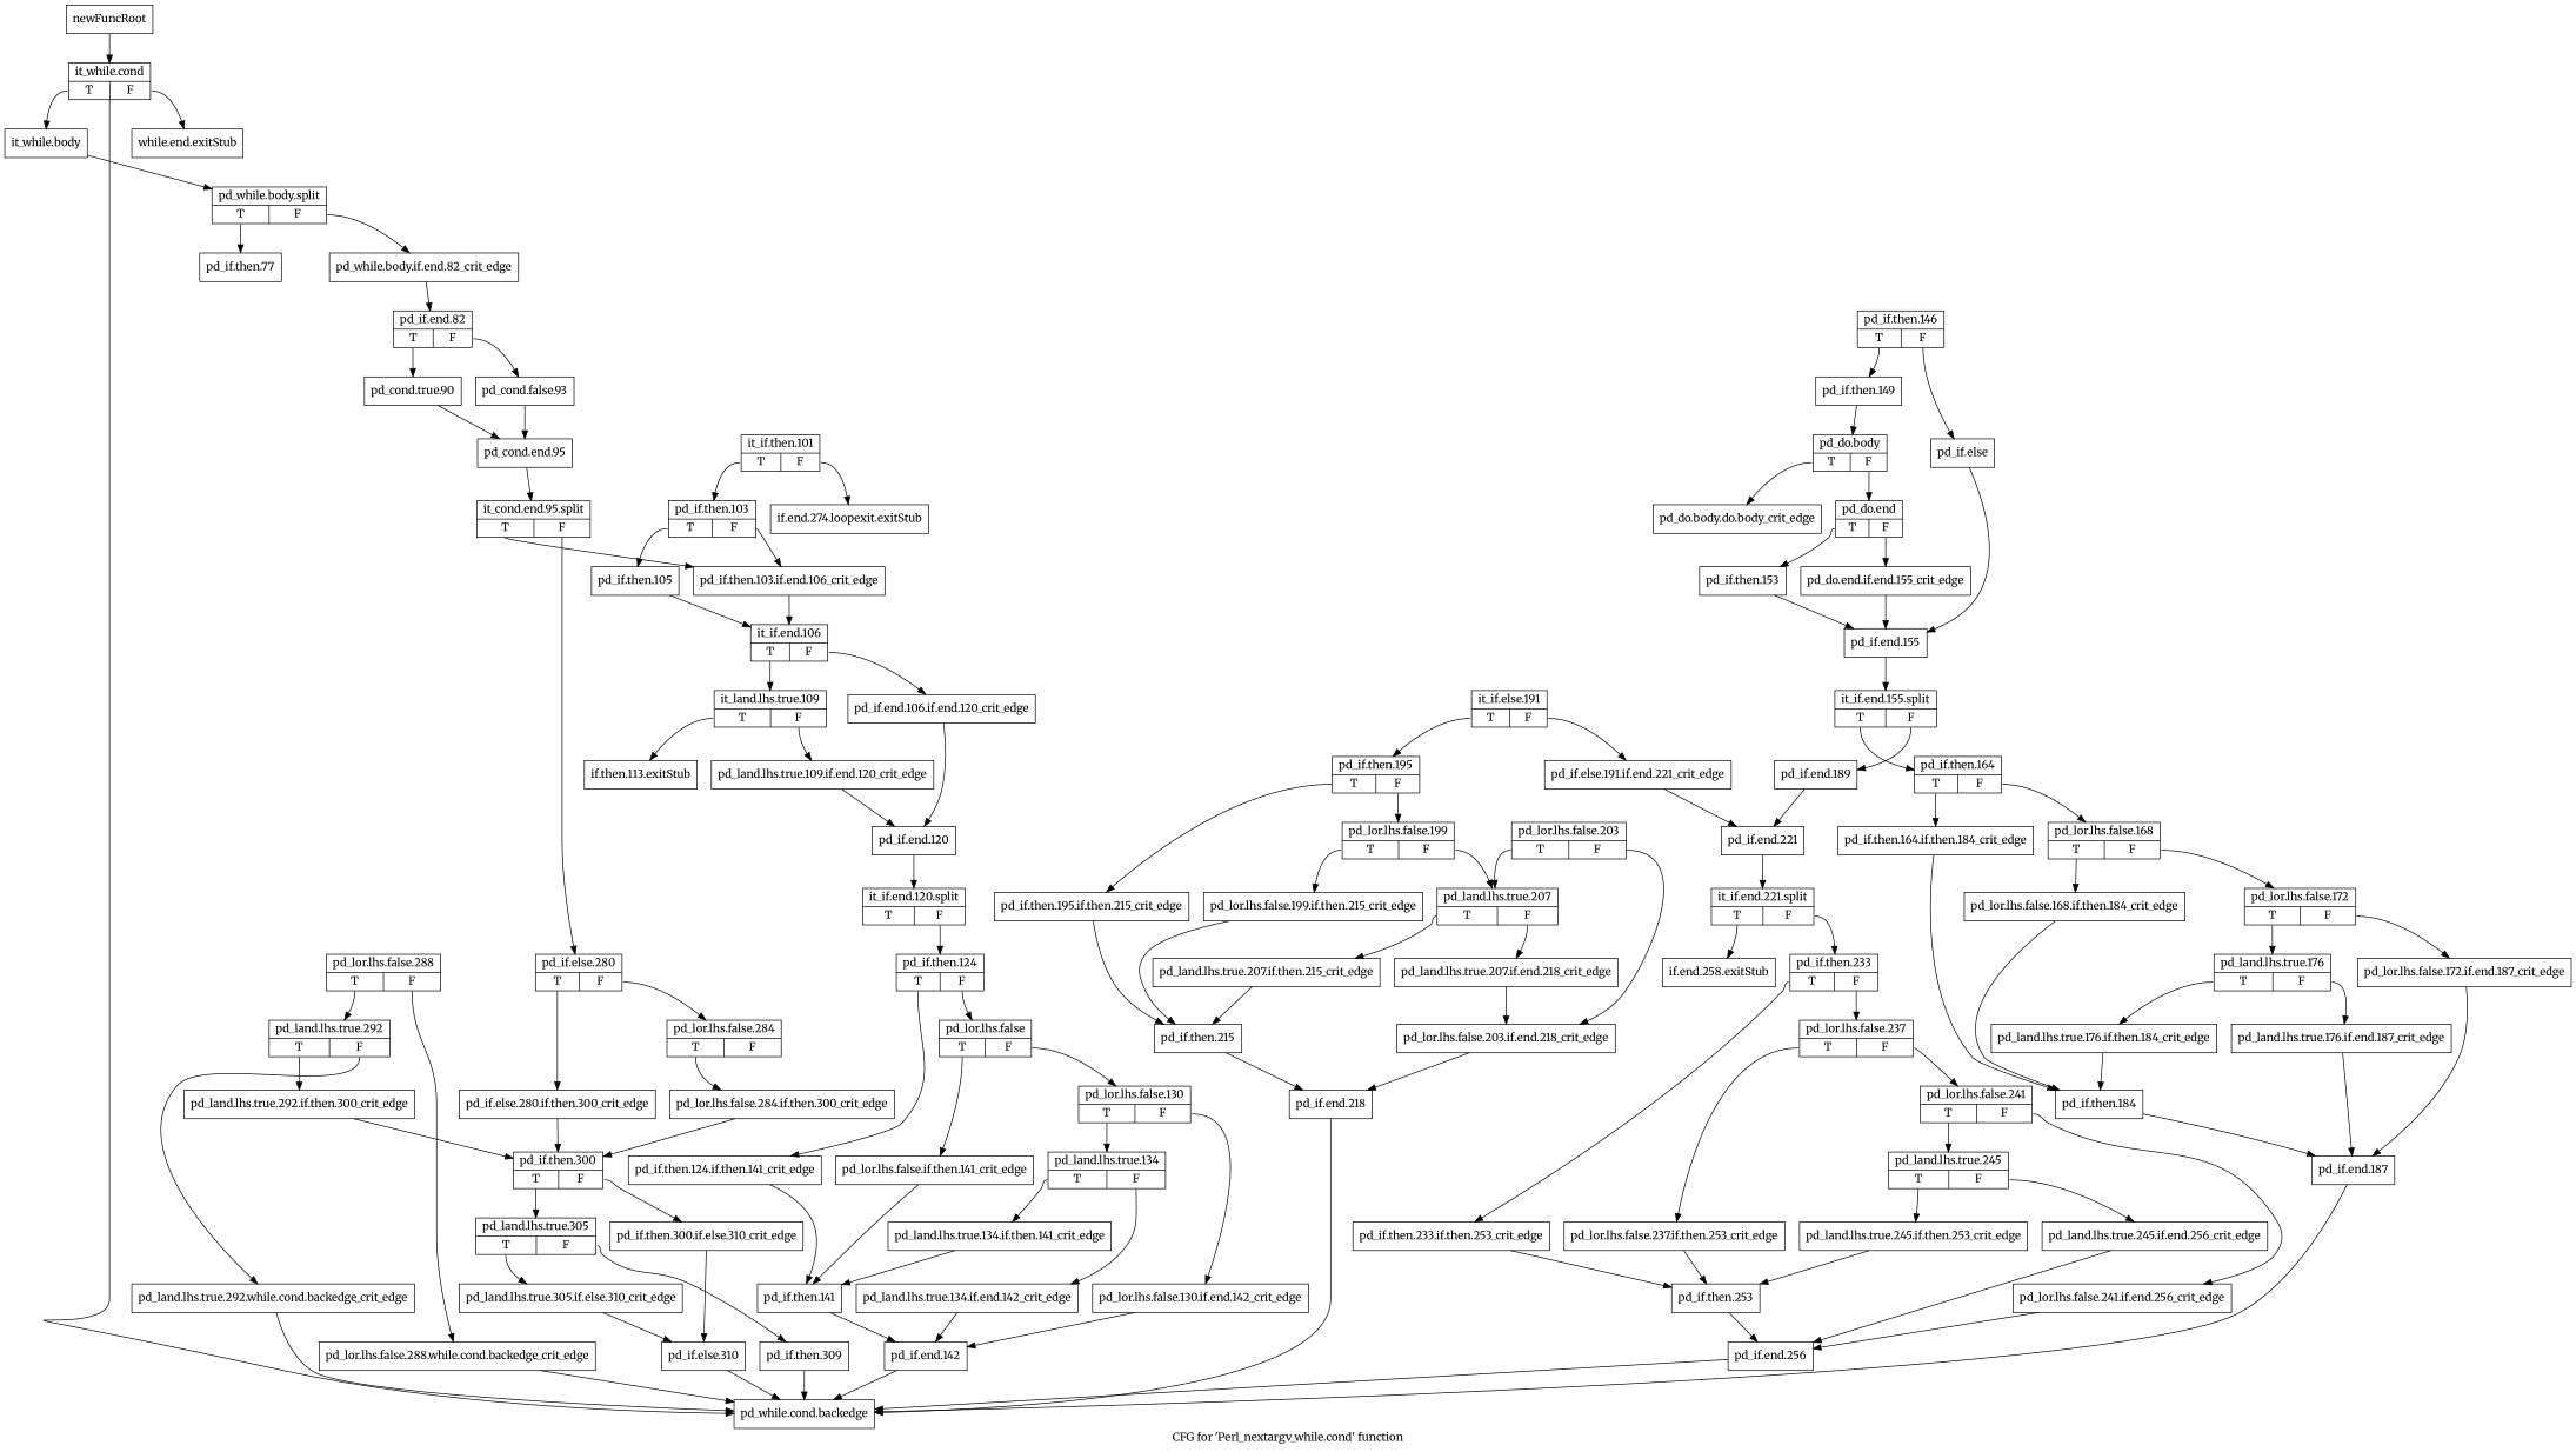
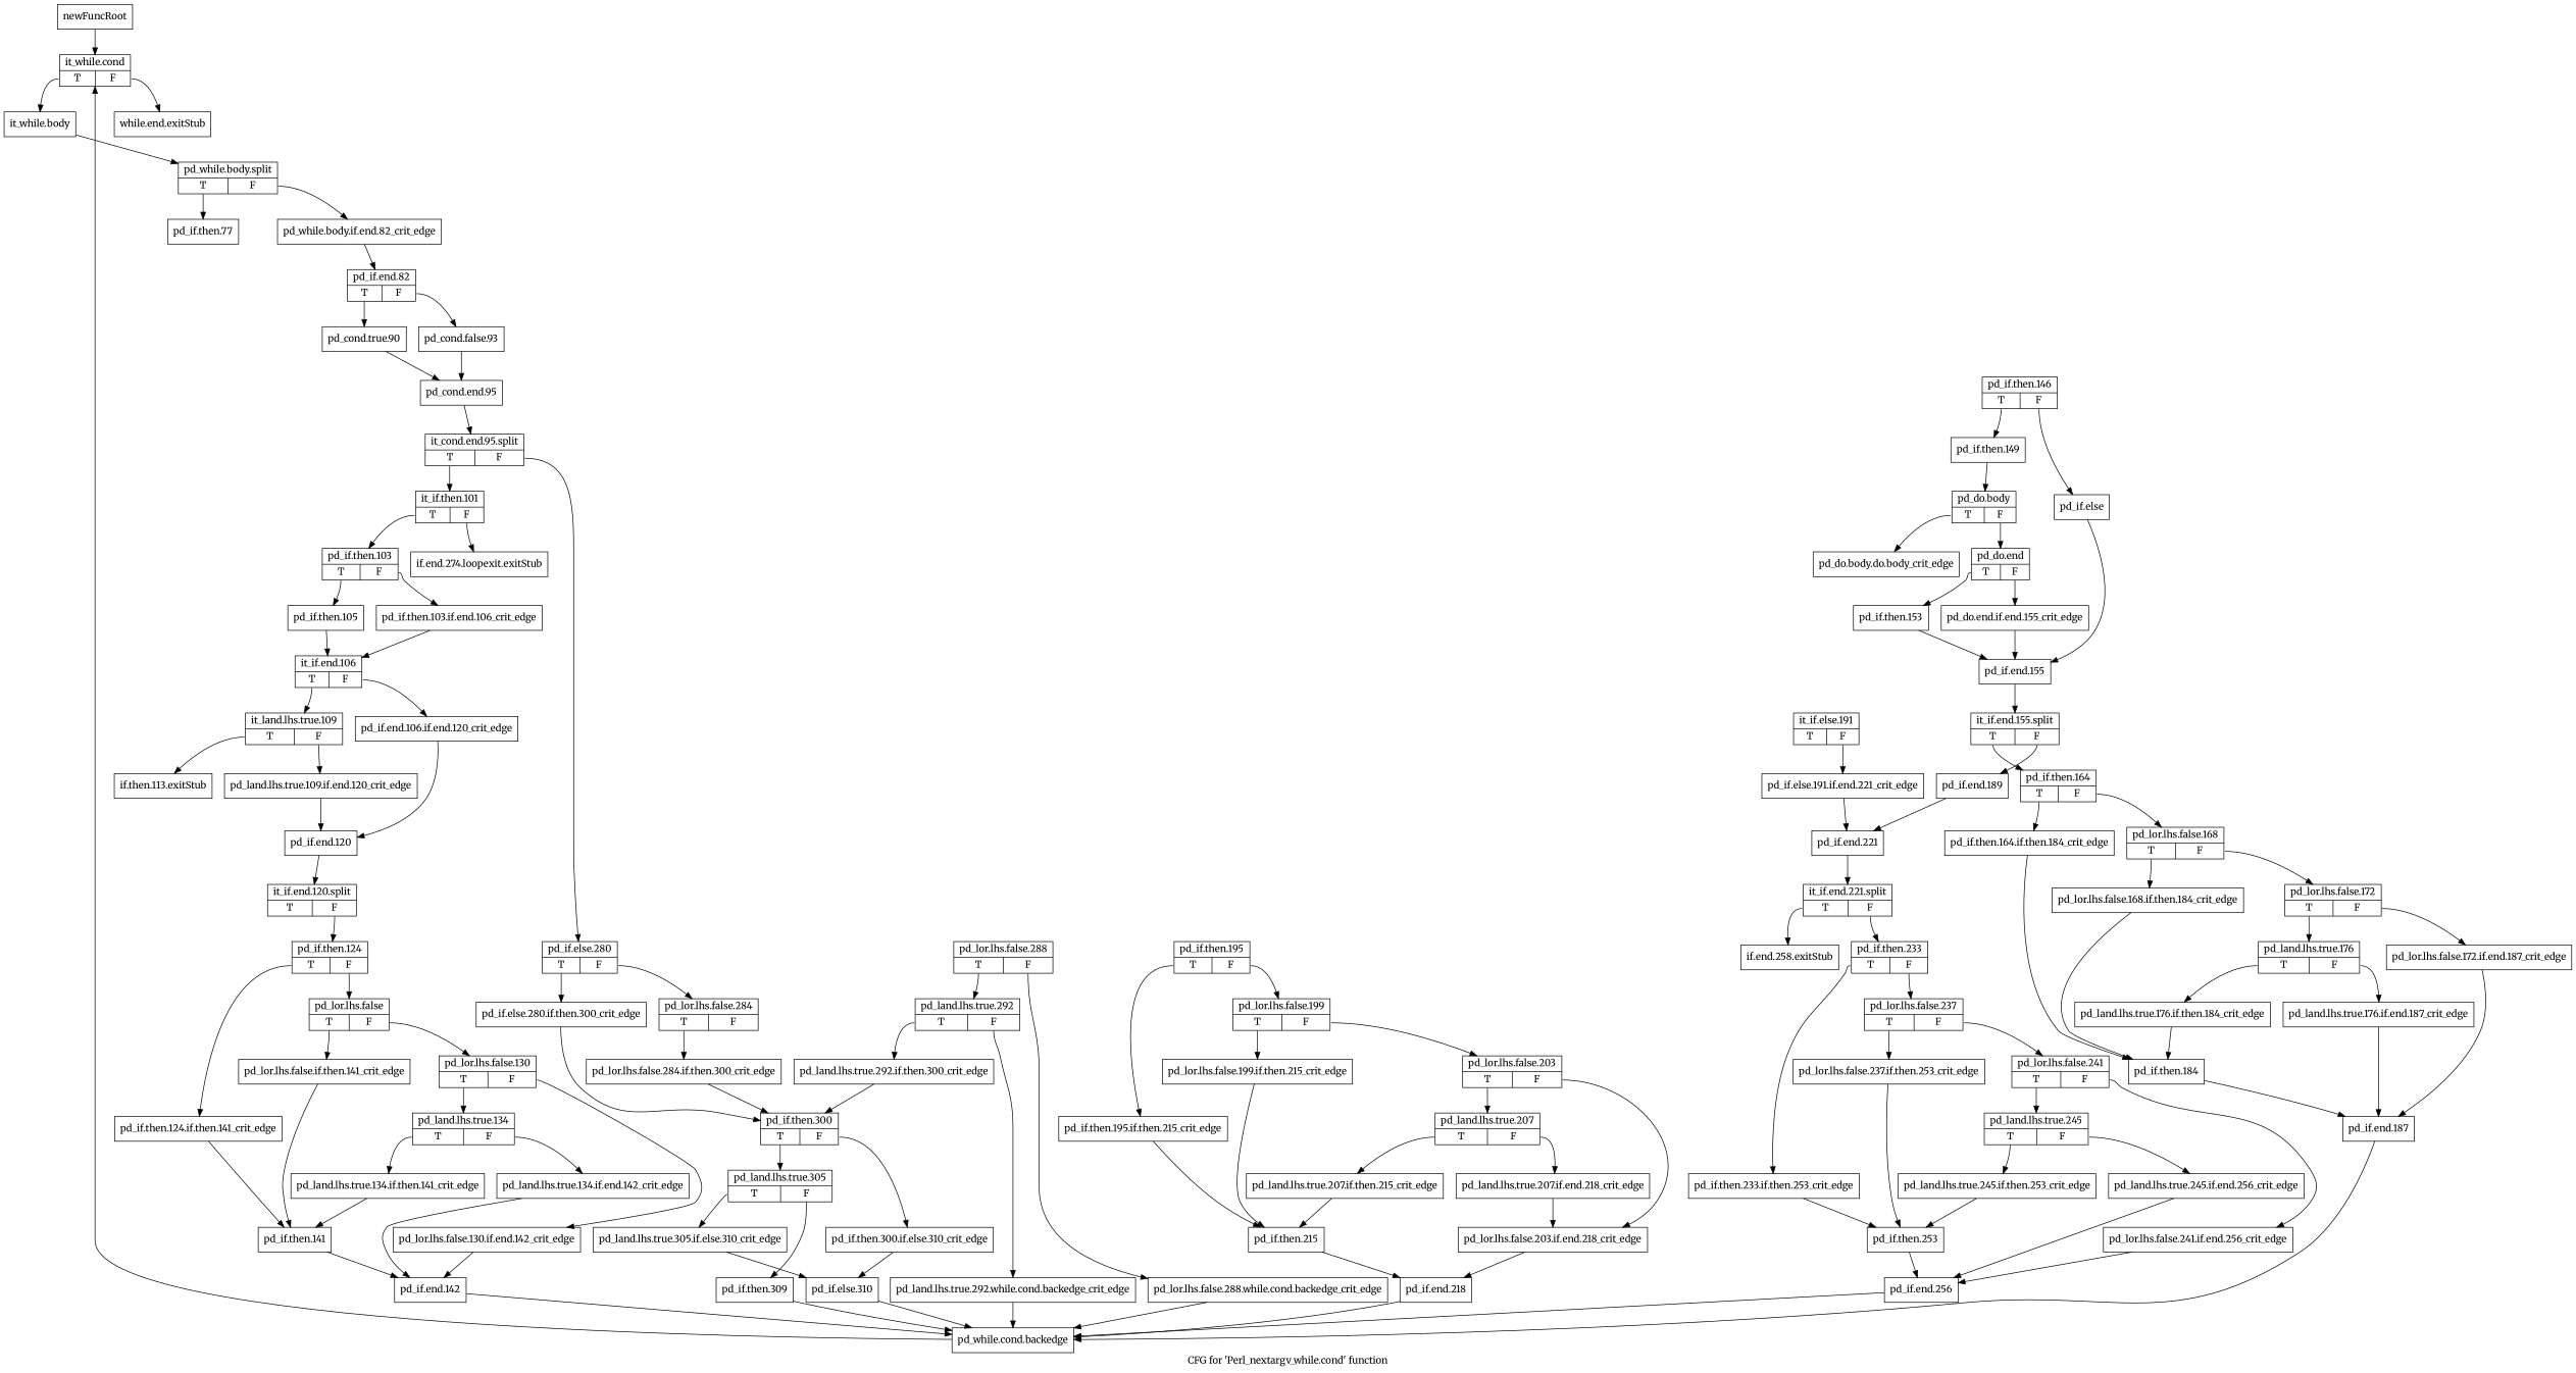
  digraph {
    fontname=Merriweather
    label="CFG for 'Perl_nextargv_while.cond' function"
    node [fontname=Merriweather shape=record]
    edge [fontname=Merriweather]
    n1 [label="{newFuncRoot}"]
    n2 [label="{it_while.cond|{<s0>T|<s1>F}}"]
    n3 [label="{while.end.exitStub}"]
    n4 [label="{it_while.body}"]
    n5 [label="{pd_while.body.split|{<s0>T|<s1>F}}"]
    n6 [label="{if.end.274.loopexit.exitStub}"]
    n7 [label="{if.then.113.exitStub}"]
    n8 [label="{if.end.258.exitStub}"]
    n9 [label="{pd_if.then.77}"]
    n10 [label="{pd_while.body.if.end.82_crit_edge}"]
    n11 [label="{pd_if.end.82|{<s0>T|<s1>F}}"]
    n12 [label="{pd_cond.true.90}"]
    n13 [label="{pd_cond.false.93}"]
    n14 [label="{pd_cond.end.95}"]
    n15 [label="{it_cond.end.95.split|{<s0>T|<s1>F}}"]
    n16 [label="{it_if.then.101|{<s0>T|<s1>F}}"]
    n17 [label="{pd_if.else.280|{<s0>T|<s1>F}}"]
    n18 [label="{pd_if.then.103|{<s0>T|<s1>F}}"]
    n19 [label="{pd_if.else.280.if.then.300_crit_edge}"]
    n20 [label="{pd_lor.lhs.false.284|{<s0>T|<s1>F}}"]
    n21 [label="{pd_if.then.105}"]
    n22 [label="{pd_if.then.103.if.end.106_crit_edge}"]
    n23 [label="{pd_if.then.300|{<s0>T|<s1>F}}"]
    n24 [label="{pd_lor.lhs.false.284.if.then.300_crit_edge}"]
    n25 [label="{pd_land.lhs.true.305|{<s0>T|<s1>F}}"]
    n26 [label="{pd_if.then.300.if.else.310_crit_edge}"]
    n27 [label="{pd_lor.lhs.false.288|{<s0>T|<s1>F}}"]
    n28 [label="{pd_land.lhs.true.292|{<s0>T|<s1>F}}"]
    n29 [label="{pd_lor.lhs.false.288.while.cond.backedge_crit_edge}"]
    n30 [label="{pd_land.lhs.true.292.if.then.300_crit_edge}"]
    n31 [label="{pd_land.lhs.true.292.while.cond.backedge_crit_edge}"]
    n32 [label="{pd_while.cond.backedge}"]
    n33 [label="{pd_land.lhs.true.305.if.else.310_crit_edge}"]
    n34 [label="{pd_if.then.309}"]
    n35 [label="{pd_if.else.310}"]
    n36 [label="{it_if.end.106|{<s0>T|<s1>F}}"]
    n37 [label="{it_land.lhs.true.109|{<s0>T|<s1>F}}"]
    n38 [label="{pd_if.end.106.if.end.120_crit_edge}"]
    n39 [label="{pd_land.lhs.true.109.if.end.120_crit_edge}"]
    n40 [label="{pd_if.end.120}"]
    n41 [label="{it_if.end.120.split|{<s0>T|<s1>F}}"]
    n42 [label="{pd_if.then.124|{<s0>T|<s1>F}}"]
    n43 [label="{pd_if.then.124.if.then.141_crit_edge}"]
    n44 [label="{pd_lor.lhs.false|{<s0>T|<s1>F}}"]
    n45 [label="{pd_if.then.146|{<s0>T|<s1>F}}"]
    n46 [label="{pd_if.then.149}"]
    n47 [label="{pd_if.else}"]
    n48 [label="{it_if.else.191|{<s0>T|<s1>F}}"]
    n49 [label="{pd_if.then.195|{<s0>T|<s1>F}}"]
    n50 [label="{pd_if.else.191.if.end.221_crit_edge}"]
    n51 [label="{pd_if.then.141}"]
    n52 [label="{pd_lor.lhs.false.if.then.141_crit_edge}"]
    n53 [label="{pd_lor.lhs.false.130|{<s0>T|<s1>F}}"]
    n54 [label="{pd_if.end.142}"]
    n55 [label="{pd_land.lhs.true.134|{<s0>T|<s1>F}}"]
    n56 [label="{pd_lor.lhs.false.130.if.end.142_crit_edge}"]
    n57 [label="{pd_land.lhs.true.134.if.then.141_crit_edge}"]
    n58 [label="{pd_land.lhs.true.134.if.end.142_crit_edge}"]
    n59 [label="{pd_do.body|{<s0>T|<s1>F}}"]
    n60 [label="{pd_if.end.155}"]
    n61 [label="{pd_if.then.195.if.then.215_crit_edge}"]
    n62 [label="{pd_lor.lhs.false.199|{<s0>T|<s1>F}}"]
    n63 [label="{pd_if.end.221}"]
    n64 [label="{pd_if.then.215}"]
    n65 [label="{pd_lor.lhs.false.199.if.then.215_crit_edge}"]
    n66 [label="{pd_lor.lhs.false.203|{<s0>T|<s1>F}}"]
    n67 [label="{it_if.end.221.split|{<s0>T|<s1>F}}"]
    n68 [label="{pd_if.then.233|{<s0>T|<s1>F}}"]
    n69 [label="{pd_if.end.218}"]
    n70 [label="{pd_land.lhs.true.207|{<s0>T|<s1>F}}"]
    n71 [label="{pd_lor.lhs.false.203.if.end.218_crit_edge}"]
    n72 [label="{pd_land.lhs.true.207.if.then.215_crit_edge}"]
    n73 [label="{pd_land.lhs.true.207.if.end.218_crit_edge}"]
    n74 [label="{pd_do.body.do.body_crit_edge}"]
    n75 [label="{pd_do.end|{<s0>T|<s1>F}}"]
    n76 [label="{it_if.end.155.split|{<s0>T|<s1>F}}"]
    n77 [label="{pd_if.then.164|{<s0>T|<s1>F}}"]
    n78 [label="{pd_if.end.189}"]
    n79 [label="{pd_if.then.153}"]
    n80 [label="{pd_do.end.if.end.155_crit_edge}"]
    n81 [label="{pd_if.then.164.if.then.184_crit_edge}"]
    n82 [label="{pd_lor.lhs.false.168|{<s0>T|<s1>F}}"]
    n83 [label="{pd_if.then.184}"]
    n84 [label="{pd_lor.lhs.false.168.if.then.184_crit_edge}"]
    n85 [label="{pd_lor.lhs.false.172|{<s0>T|<s1>F}}"]
    n86 [label="{pd_if.then.233.if.then.253_crit_edge}"]
    n87 [label="{pd_lor.lhs.false.237|{<s0>T|<s1>F}}"]
    n88 [label="{pd_if.then.253}"]
    n89 [label="{pd_lor.lhs.false.237.if.then.253_crit_edge}"]
    n90 [label="{pd_lor.lhs.false.241|{<s0>T|<s1>F}}"]
    n91 [label="{pd_if.end.256}"]
    n92 [label="{pd_land.lhs.true.245|{<s0>T|<s1>F}}"]
    n93 [label="{pd_lor.lhs.false.241.if.end.256_crit_edge}"]
    n94 [label="{pd_land.lhs.true.245.if.then.253_crit_edge}"]
    n95 [label="{pd_land.lhs.true.245.if.end.256_crit_edge}"]
    n96 [label="{pd_if.end.187}"]
    n97 [label="{pd_land.lhs.true.176|{<s0>T|<s1>F}}"]
    n98 [label="{pd_lor.lhs.false.172.if.end.187_crit_edge}"]
    n99 [label="{pd_land.lhs.true.176.if.then.184_crit_edge}"]
    n100 [label="{pd_land.lhs.true.176.if.end.187_crit_edge}"]
    n1 -> n2
    n2 -> n3 [tailport=s1]
    n2 -> n4 [tailport=s0]
    n4 -> n5
    n5 -> n9 [tailport=s0]
    n5 -> n10 [tailport=s1]
    n10 -> n11
    n11 -> n12 [tailport=s0]
    n11 -> n13 [tailport=s1]
    n12 -> n14
    n13 -> n14
    n14 -> n15
-   n15 -> n22 [tailport=s0]
+   n15 -> n16 [tailport=s0]
    n15 -> n17 [tailport=s1]
    n16 -> n6 [tailport=s1]
    n16 -> n18 [tailport=s0]
    n17 -> n19 [tailport=s0]
    n17 -> n20 [tailport=s1]
    n18 -> n21 [tailport=s0]
    n18 -> n22 [tailport=s1]
    n19 -> n23
    n20 -> n24 [tailport=s0]
    n21 -> n36
    n22 -> n36
    n23 -> n25 [tailport=s0]
    n23 -> n26 [tailport=s1]
    n24 -> n23
    n25 -> n33 [tailport=s0]
    n25 -> n34 [tailport=s1]
    n26 -> n35
    n27 -> n28 [tailport=s0]
    n27 -> n29 [tailport=s1]
    n28 -> n30 [tailport=s0]
    n28 -> n31 [tailport=s1]
    n29 -> n32
    n30 -> n23
    n31 -> n32
-   n2 -> n32
+   n32 -> n2
    n33 -> n35
    n34 -> n32
    n35 -> n32
    n36 -> n37 [tailport=s0]
    n36 -> n38 [tailport=s1]
    n37 -> n7 [tailport=s0]
    n37 -> n39 [tailport=s1]
    n38 -> n40
    n39 -> n40
    n40 -> n41
    n41 -> n42 [tailport=s1]
    n42 -> n43 [tailport=s0]
    n42 -> n44 [tailport=s1]
    n43 -> n51
    n44 -> n52 [tailport=s0]
    n44 -> n53 [tailport=s1]
    n45 -> n46 [tailport=s0]
    n45 -> n47 [tailport=s1]
    n46 -> n59
    n47 -> n60
-   n48 -> n49 [tailport=s0]
    n48 -> n50 [tailport=s1]
    n49 -> n61 [tailport=s0]
    n49 -> n62 [tailport=s1]
    n50 -> n63
    n51 -> n54
    n52 -> n51
    n53 -> n55 [tailport=s0]
    n53 -> n56 [tailport=s1]
    n54 -> n32
    n55 -> n57 [tailport=s0]
    n55 -> n58 [tailport=s1]
    n56 -> n54
    n57 -> n51
    n58 -> n54
    n59 -> n74 [tailport=s0]
    n59 -> n75 [tailport=s1]
    n60 -> n76
    n61 -> n64
    n62 -> n65 [tailport=s0]
-   n62 -> n70 [tailport=s1]
+   n62 -> n66 [tailport=s1]
    n63 -> n67
    n64 -> n69
    n65 -> n64
    n66 -> n70 [tailport=s0]
    n66 -> n71 [tailport=s1]
    n67 -> n8 [tailport=s0]
    n67 -> n68 [tailport=s1]
    n68 -> n86 [tailport=s0]
    n68 -> n87 [tailport=s1]
    n69 -> n32
    n70 -> n72 [tailport=s0]
    n70 -> n73 [tailport=s1]
    n71 -> n69
    n72 -> n64
    n73 -> n71
    n75 -> n79 [tailport=s0]
    n75 -> n80 [tailport=s1]
    n76 -> n77 [tailport=s0]
    n76 -> n78 [tailport=s1]
    n77 -> n81 [tailport=s0]
    n77 -> n82 [tailport=s1]
    n78 -> n63
    n79 -> n60
    n80 -> n60
    n81 -> n83
    n82 -> n84 [tailport=s0]
    n82 -> n85 [tailport=s1]
    n83 -> n96
    n84 -> n83
    n85 -> n97 [tailport=s0]
    n85 -> n98 [tailport=s1]
    n86 -> n88
    n87 -> n89 [tailport=s0]
    n87 -> n90 [tailport=s1]
    n88 -> n91
    n89 -> n88
    n90 -> n92 [tailport=s0]
    n90 -> n93 [tailport=s1]
    n91 -> n32
    n92 -> n94 [tailport=s0]
    n92 -> n95 [tailport=s1]
    n93 -> n91
    n94 -> n88
    n95 -> n91
    n96 -> n32
    n97 -> n99 [tailport=s0]
    n97 -> n100 [tailport=s1]
    n98 -> n96
    n99 -> n83
    n100 -> n96
  }
